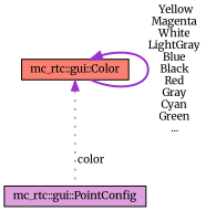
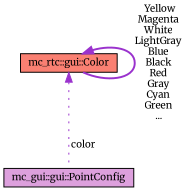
  digraph {
    fontname=Merriweather
    node [color=black fontname=Merriweather fontsize=10 shape=record style=filled]
    edge [color=darkorchid3 dir=back fontname=Merriweather fontsize=10 labelfontname=Helvetica labelfontsize=10]
-   n1 [fillcolor=plum fontcolor=black height=0.2 label="mc_rtc::gui::PointConfig" width=0.4]
+   n1 [fillcolor=plum fontcolor=black height=0.2 label="mc_gui::gui::PointConfig" width=0.4]
    n2 [fillcolor=salmon height=0.2 label="mc_rtc::gui::Color" width=0.4]
    n2 -> n1 [label=" color" style=dotted]
    n2 -> n2 [label=" Yellow\nMagenta\nWhite\nLightGray\nBlue\nBlack\nRed\nGray\nCyan\nGreen\n..." style=bold]
  }
